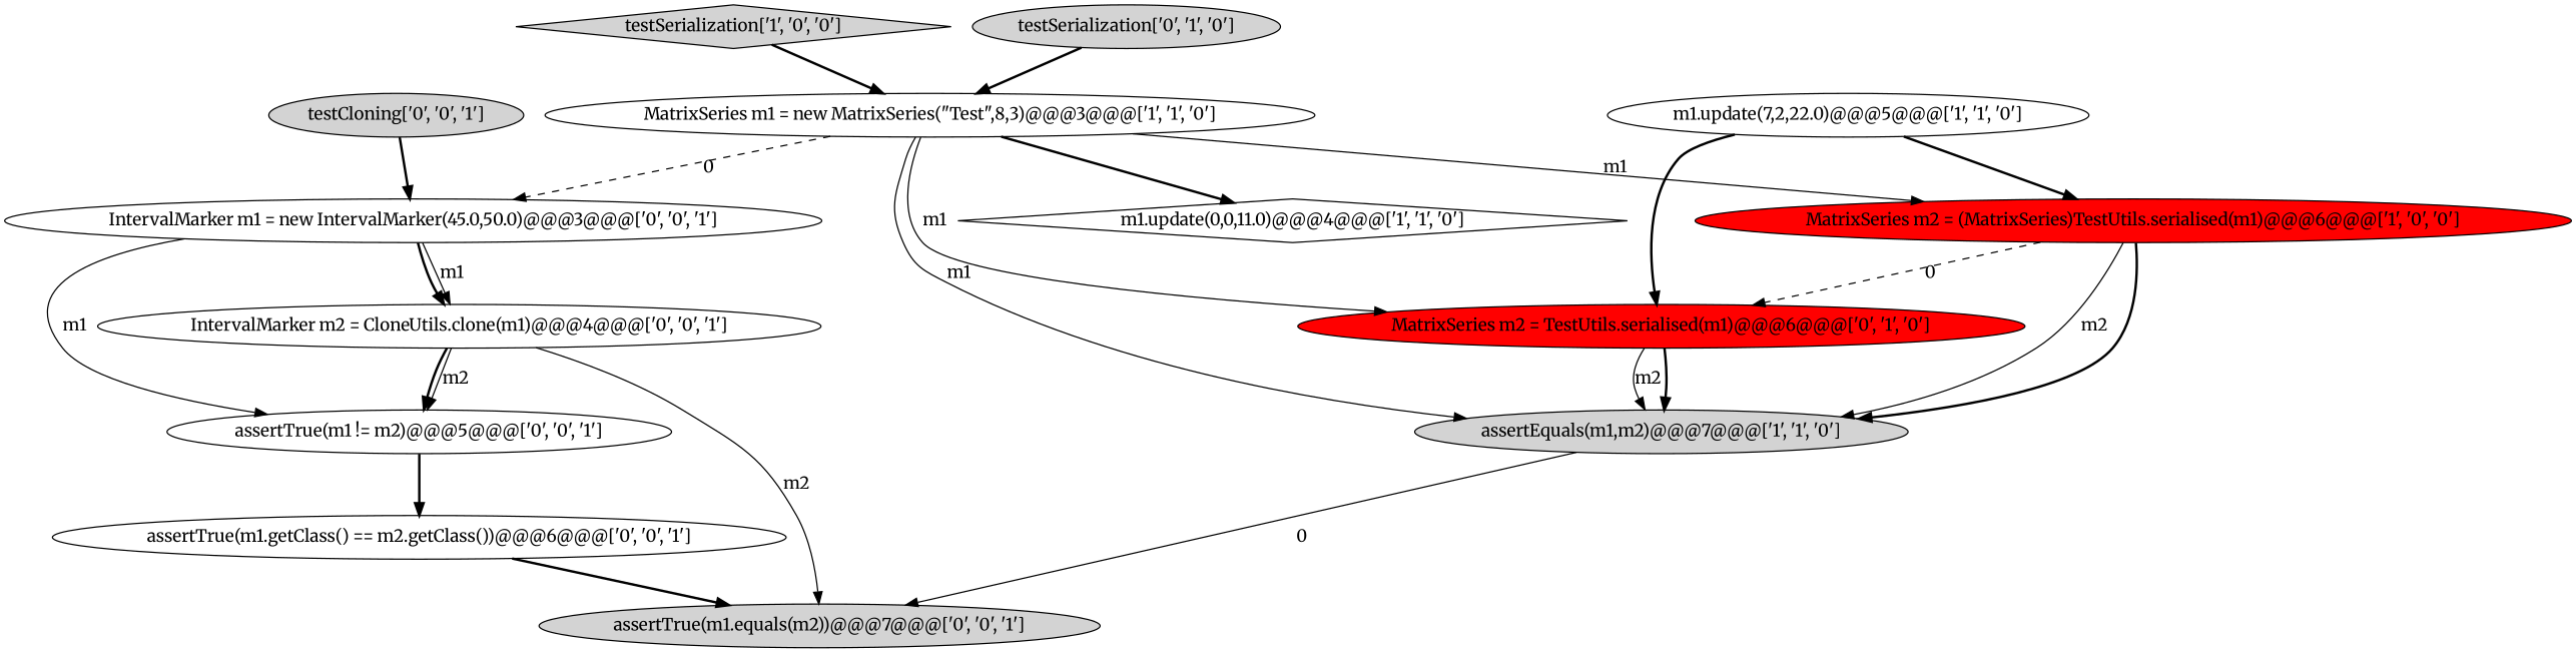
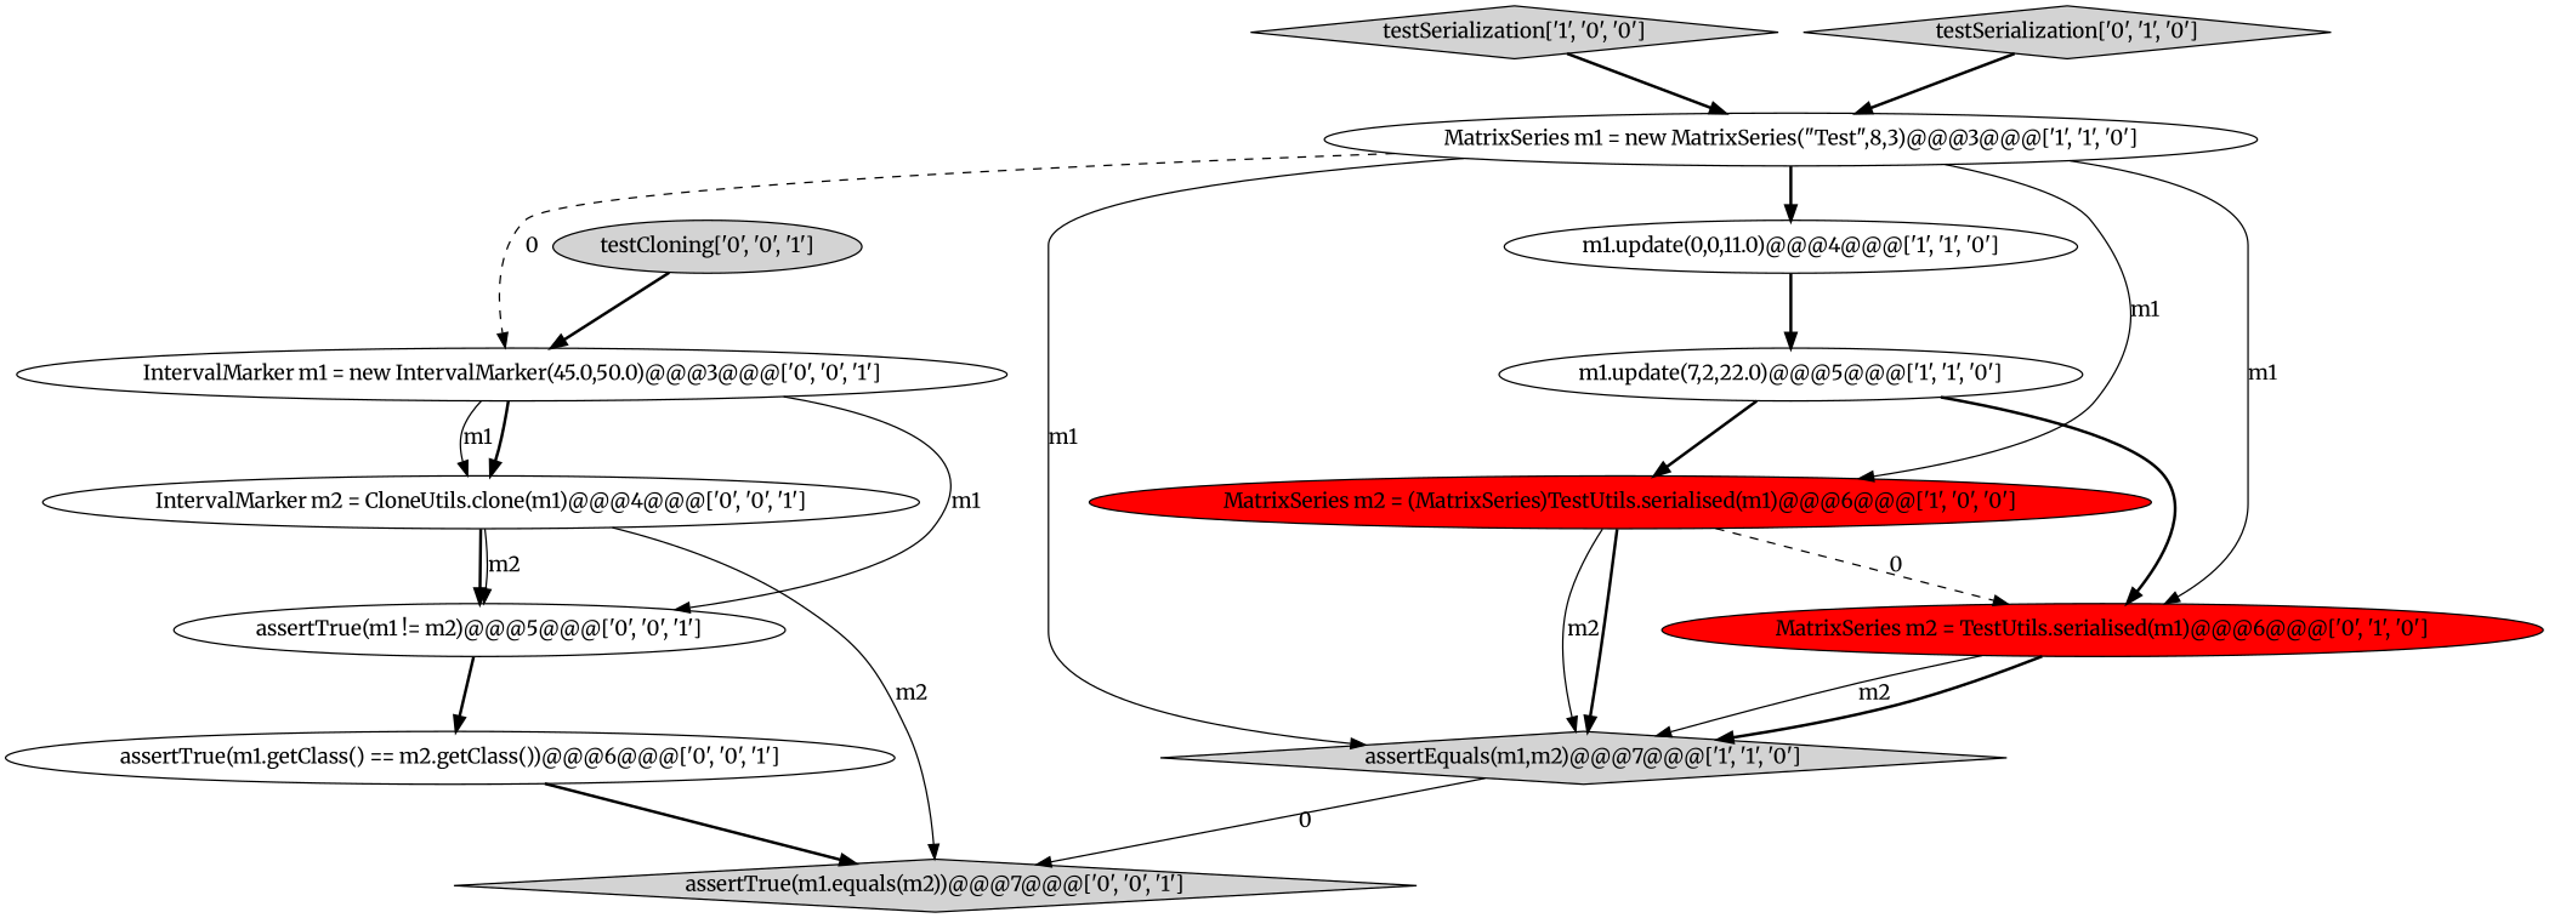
  digraph {
    fontname=Merriweather
    node [fillcolor=white fontname=Merriweather shape=ellipse style=filled]
    edge [fontname=Merriweather style=bold]
-   n1 [label="m1.update(0,0,11.0)@@@4@@@['1', '1', '0']" shape=diamond]
+   n1 [label="m1.update(0,0,11.0)@@@4@@@['1', '1', '0']"]
    n2 [label="m1.update(7,2,22.0)@@@5@@@['1', '1', '0']"]
    n3 [fillcolor=red label="MatrixSeries m2 = TestUtils.serialised(m1)@@@6@@@['0', '1', '0']"]
    n4 [fillcolor=red label="MatrixSeries m2 = (MatrixSeries)TestUtils.serialised(m1)@@@6@@@['1', '0', '0']"]
    n5 [label="IntervalMarker m1 = new IntervalMarker(45.0,50.0)@@@3@@@['0', '0', '1']"]
    n6 [label="assertTrue(m1 != m2)@@@5@@@['0', '0', '1']"]
    n7 [label="IntervalMarker m2 = CloneUtils.clone(m1)@@@4@@@['0', '0', '1']"]
    n8 [label="assertTrue(m1.getClass() == m2.getClass())@@@6@@@['0', '0', '1']"]
-   n9 [fillcolor=lightgray label="assertTrue(m1.equals(m2))@@@7@@@['0', '0', '1']"]
-   n10 [fillcolor=lightgray label="assertEquals(m1,m2)@@@7@@@['1', '1', '0']"]
+   n9 [fillcolor=lightgray label="assertTrue(m1.equals(m2))@@@7@@@['0', '0', '1']" shape=diamond]
+   n10 [fillcolor=lightgray label="assertEquals(m1,m2)@@@7@@@['1', '1', '0']" shape=diamond]
    n11 [label="MatrixSeries m1 = new MatrixSeries(\"Test\",8,3)@@@3@@@['1', '1', '0']"]
    n12 [fillcolor=lightgray label="testSerialization['1', '0', '0']" shape=diamond]
-   n13 [fillcolor=lightgray label="testSerialization['0', '1', '0']"]
+   n13 [fillcolor=lightgray label="testSerialization['0', '1', '0']" shape=diamond]
    n14 [fillcolor=lightgray label="testCloning['0', '0', '1']"]
+   n1 -> n2
    n2 -> n3
    n2 -> n4
    n3 -> n10
    n3 -> n10 [label=m2 style=solid]
    n4 -> n3 [label=0 style=dashed]
    n4 -> n10 [label=m2 style=solid]
    n4 -> n10
    n5 -> n6 [label=m1 style=solid]
    n5 -> n7
    n5 -> n7 [label=m1 style=solid]
    n6 -> n8
    n7 -> n6
    n7 -> n6 [label=m2 style=solid]
    n7 -> n9 [label=m2 style=solid]
    n8 -> n9
    n10 -> n9 [label=0 style=solid]
    n11 -> n1
    n11 -> n3 [label=m1 style=solid]
    n11 -> n4 [label=m1 style=solid]
    n11 -> n5 [label=0 style=dashed]
    n11 -> n10 [label=m1 style=solid]
    n12 -> n11
    n13 -> n11
    n14 -> n5
  }
